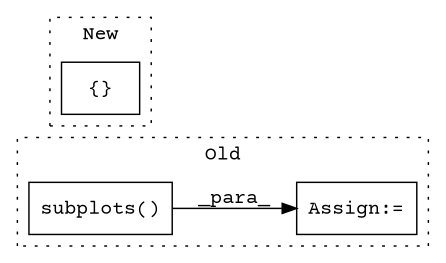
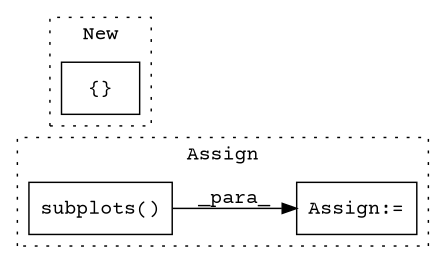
  digraph {
    rankdir=LR
    fontname="Courier Prime"
    node [shape=box fontname="Courier Prime"]
    n1 [a=75 l=40 label="subplots()" s=7030]
    n2 [a=68 l=9 label="Assign:=" s=7021]
    n3 [a=95 l="14,10" label="{}" s="7454,7524"]
    subgraph cluster_1 {
-     label=Old
+     label=Assign
      style=dotted
      n1
      n2
    }
    subgraph cluster_2 {
      label=New
      style=dotted
      n3
    }
    n1 -> n2 [label=_para_ fontname="Courier Prime"]
  }
